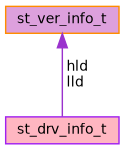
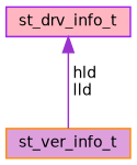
  digraph {
    node [fontname=Helvetica fontsize=10 shape=record style=filled]
    n1 [color=darkorange fillcolor=plum fontcolor=black height=0.2 label=st_ver_info_t width=0.4]
    n2 [color=purple fillcolor=lightpink height=0.2 label=st_drv_info_t width=0.4]
-   n1 -> n2 [color=darkorchid3 dir=back fontname=Helvetica fontsize=10 label=" hld\nlld" labelfontname=Helvetica labelfontsize=10 style=solid]
+   n2 -> n1 [color=darkorchid3 dir=back fontname=Helvetica fontsize=10 label=" hld\nlld" labelfontname=Helvetica labelfontsize=10 style=solid]
  }
